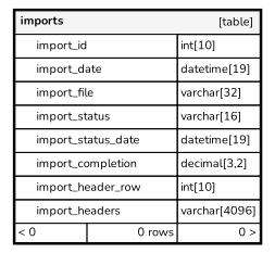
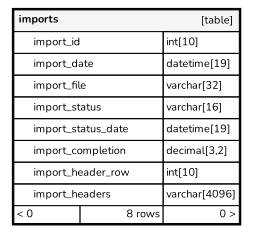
  digraph {
    bgcolor="#ffffff"
    fontname=Nunito
    fontsize=11
    nodesep=0.18
    rankdir=RL
    ranksep=0.46
    ration=compress
-   n1 [fontname=Nunito fontsize=11 label=<     <TABLE BORDER="2" CELLBORDER="1" CELLSPACING="0" BGCOLOR="#ffffff">       <TR><TD COLSPAN="4"  BGCOLOR="#f5f5f5"><TABLE BORDER="0" CELLSPACING="0"><TR><TD ALIGN="LEFT"><B>imports</B></TD><TD ALIGN="RIGHT">[table]</TD></TR></TABLE></TD></TR>       <TR><TD PORT="import_id" COLSPAN="2" BGCOLOR="#ffffff" ALIGN="LEFT"><TABLE BORDER="0" CELLSPACING="0" ALIGN="LEFT"><TR ALIGN="LEFT"><TD ALIGN="LEFT" FIXEDSIZE="TRUE" WIDTH="15" HEIGHT="16"></TD><TD ALIGN="LEFT" FIXEDSIZE="TRUE" WIDTH="130" HEIGHT="16">import_id</TD></TR></TABLE></TD><TD PORT="import_id.type" ALIGN="LEFT">int[10]</TD></TR>       <TR><TD PORT="import_date" COLSPAN="2" ALIGN="LEFT"><TABLE BORDER="0" CELLSPACING="0" ALIGN="LEFT"><TR ALIGN="LEFT"><TD ALIGN="LEFT" FIXEDSIZE="TRUE" WIDTH="15" HEIGHT="16"></TD><TD ALIGN="LEFT" FIXEDSIZE="TRUE" WIDTH="130" HEIGHT="16">import_date</TD></TR></TABLE></TD><TD PORT="import_date.type" ALIGN="LEFT">datetime[19]</TD></TR>       <TR><TD PORT="import_file" COLSPAN="2" ALIGN="LEFT"><TABLE BORDER="0" CELLSPACING="0" ALIGN="LEFT"><TR ALIGN="LEFT"><TD ALIGN="LEFT" FIXEDSIZE="TRUE" WIDTH="15" HEIGHT="16"></TD><TD ALIGN="LEFT" FIXEDSIZE="TRUE" WIDTH="130" HEIGHT="16">import_file</TD></TR></TABLE></TD><TD PORT="import_file.type" ALIGN="LEFT">varchar[32]</TD></TR>       <TR><TD PORT="import_status" COLSPAN="2" ALIGN="LEFT"><TABLE BORDER="0" CELLSPACING="0" ALIGN="LEFT"><TR ALIGN="LEFT"><TD ALIGN="LEFT" FIXEDSIZE="TRUE" WIDTH="15" HEIGHT="16"></TD><TD ALIGN="LEFT" FIXEDSIZE="TRUE" WIDTH="130" HEIGHT="16">import_status</TD></TR></TABLE></TD><TD PORT="import_status.type" ALIGN="LEFT">varchar[16]</TD></TR>       <TR><TD PORT="import_status_date" COLSPAN="2" ALIGN="LEFT"><TABLE BORDER="0" CELLSPACING="0" ALIGN="LEFT"><TR ALIGN="LEFT"><TD ALIGN="LEFT" FIXEDSIZE="TRUE" WIDTH="15" HEIGHT="16"></TD><TD ALIGN="LEFT" FIXEDSIZE="TRUE" WIDTH="130" HEIGHT="16">import_status_date</TD></TR></TABLE></TD><TD PORT="import_status_date.type" ALIGN="LEFT">datetime[19]</TD></TR>       <TR><TD PORT="import_completion" COLSPAN="2" ALIGN="LEFT"><TABLE BORDER="0" CELLSPACING="0" ALIGN="LEFT"><TR ALIGN="LEFT"><TD ALIGN="LEFT" FIXEDSIZE="TRUE" WIDTH="15" HEIGHT="16"></TD><TD ALIGN="LEFT" FIXEDSIZE="TRUE" WIDTH="130" HEIGHT="16">import_completion</TD></TR></TABLE></TD><TD PORT="import_completion.type" ALIGN="LEFT">decimal[3,2]</TD></TR>       <TR><TD PORT="import_header_row" COLSPAN="2" ALIGN="LEFT"><TABLE BORDER="0" CELLSPACING="0" ALIGN="LEFT"><TR ALIGN="LEFT"><TD ALIGN="LEFT" FIXEDSIZE="TRUE" WIDTH="15" HEIGHT="16"></TD><TD ALIGN="LEFT" FIXEDSIZE="TRUE" WIDTH="130" HEIGHT="16">import_header_row</TD></TR></TABLE></TD><TD PORT="import_header_row.type" ALIGN="LEFT">int[10]</TD></TR>       <TR><TD PORT="import_headers" COLSPAN="2" ALIGN="LEFT"><TABLE BORDER="0" CELLSPACING="0" ALIGN="LEFT"><TR ALIGN="LEFT"><TD ALIGN="LEFT" FIXEDSIZE="TRUE" WIDTH="15" HEIGHT="16"></TD><TD ALIGN="LEFT" FIXEDSIZE="TRUE" WIDTH="130" HEIGHT="16">import_headers</TD></TR></TABLE></TD><TD PORT="import_headers.type" ALIGN="LEFT">varchar[4096]</TD></TR>       <TR><TD ALIGN="LEFT" BGCOLOR="#ffffff">&lt; 0</TD><TD ALIGN="RIGHT" BGCOLOR="#ffffff">0 rows</TD><TD ALIGN="RIGHT" BGCOLOR="#ffffff">0 &gt;</TD></TR>     </TABLE>> shape=plaintext]
+   n1 [fontname=Nunito fontsize=11 label=<     <TABLE BORDER="2" CELLBORDER="1" CELLSPACING="0" BGCOLOR="#ffffff">       <TR><TD COLSPAN="4"  BGCOLOR="#f5f5f5"><TABLE BORDER="0" CELLSPACING="0"><TR><TD ALIGN="LEFT"><B>imports</B></TD><TD ALIGN="RIGHT">[table]</TD></TR></TABLE></TD></TR>       <TR><TD PORT="import_id" COLSPAN="2" BGCOLOR="#ffffff" ALIGN="LEFT"><TABLE BORDER="0" CELLSPACING="0" ALIGN="LEFT"><TR ALIGN="LEFT"><TD ALIGN="LEFT" FIXEDSIZE="TRUE" WIDTH="15" HEIGHT="16"></TD><TD ALIGN="LEFT" FIXEDSIZE="TRUE" WIDTH="130" HEIGHT="16">import_id</TD></TR></TABLE></TD><TD PORT="import_id.type" ALIGN="LEFT">int[10]</TD></TR>       <TR><TD PORT="import_date" COLSPAN="2" ALIGN="LEFT"><TABLE BORDER="0" CELLSPACING="0" ALIGN="LEFT"><TR ALIGN="LEFT"><TD ALIGN="LEFT" FIXEDSIZE="TRUE" WIDTH="15" HEIGHT="16"></TD><TD ALIGN="LEFT" FIXEDSIZE="TRUE" WIDTH="130" HEIGHT="16">import_date</TD></TR></TABLE></TD><TD PORT="import_date.type" ALIGN="LEFT">datetime[19]</TD></TR>       <TR><TD PORT="import_file" COLSPAN="2" ALIGN="LEFT"><TABLE BORDER="0" CELLSPACING="0" ALIGN="LEFT"><TR ALIGN="LEFT"><TD ALIGN="LEFT" FIXEDSIZE="TRUE" WIDTH="15" HEIGHT="16"></TD><TD ALIGN="LEFT" FIXEDSIZE="TRUE" WIDTH="130" HEIGHT="16">import_file</TD></TR></TABLE></TD><TD PORT="import_file.type" ALIGN="LEFT">varchar[32]</TD></TR>       <TR><TD PORT="import_status" COLSPAN="2" ALIGN="LEFT"><TABLE BORDER="0" CELLSPACING="0" ALIGN="LEFT"><TR ALIGN="LEFT"><TD ALIGN="LEFT" FIXEDSIZE="TRUE" WIDTH="15" HEIGHT="16"></TD><TD ALIGN="LEFT" FIXEDSIZE="TRUE" WIDTH="130" HEIGHT="16">import_status</TD></TR></TABLE></TD><TD PORT="import_status.type" ALIGN="LEFT">varchar[16]</TD></TR>       <TR><TD PORT="import_status_date" COLSPAN="2" ALIGN="LEFT"><TABLE BORDER="0" CELLSPACING="0" ALIGN="LEFT"><TR ALIGN="LEFT"><TD ALIGN="LEFT" FIXEDSIZE="TRUE" WIDTH="15" HEIGHT="16"></TD><TD ALIGN="LEFT" FIXEDSIZE="TRUE" WIDTH="130" HEIGHT="16">import_status_date</TD></TR></TABLE></TD><TD PORT="import_status_date.type" ALIGN="LEFT">datetime[19]</TD></TR>       <TR><TD PORT="import_completion" COLSPAN="2" ALIGN="LEFT"><TABLE BORDER="0" CELLSPACING="0" ALIGN="LEFT"><TR ALIGN="LEFT"><TD ALIGN="LEFT" FIXEDSIZE="TRUE" WIDTH="15" HEIGHT="16"></TD><TD ALIGN="LEFT" FIXEDSIZE="TRUE" WIDTH="130" HEIGHT="16">import_completion</TD></TR></TABLE></TD><TD PORT="import_completion.type" ALIGN="LEFT">decimal[3,2]</TD></TR>       <TR><TD PORT="import_header_row" COLSPAN="2" ALIGN="LEFT"><TABLE BORDER="0" CELLSPACING="0" ALIGN="LEFT"><TR ALIGN="LEFT"><TD ALIGN="LEFT" FIXEDSIZE="TRUE" WIDTH="15" HEIGHT="16"></TD><TD ALIGN="LEFT" FIXEDSIZE="TRUE" WIDTH="130" HEIGHT="16">import_header_row</TD></TR></TABLE></TD><TD PORT="import_header_row.type" ALIGN="LEFT">int[10]</TD></TR>       <TR><TD PORT="import_headers" COLSPAN="2" ALIGN="LEFT"><TABLE BORDER="0" CELLSPACING="0" ALIGN="LEFT"><TR ALIGN="LEFT"><TD ALIGN="LEFT" FIXEDSIZE="TRUE" WIDTH="15" HEIGHT="16"></TD><TD ALIGN="LEFT" FIXEDSIZE="TRUE" WIDTH="130" HEIGHT="16">import_headers</TD></TR></TABLE></TD><TD PORT="import_headers.type" ALIGN="LEFT">varchar[4096]</TD></TR>       <TR><TD ALIGN="LEFT" BGCOLOR="#ffffff">&lt; 0</TD><TD ALIGN="RIGHT" BGCOLOR="#ffffff">8 rows</TD><TD ALIGN="RIGHT" BGCOLOR="#ffffff">0 &gt;</TD></TR>     </TABLE>> shape=plaintext]
  }
